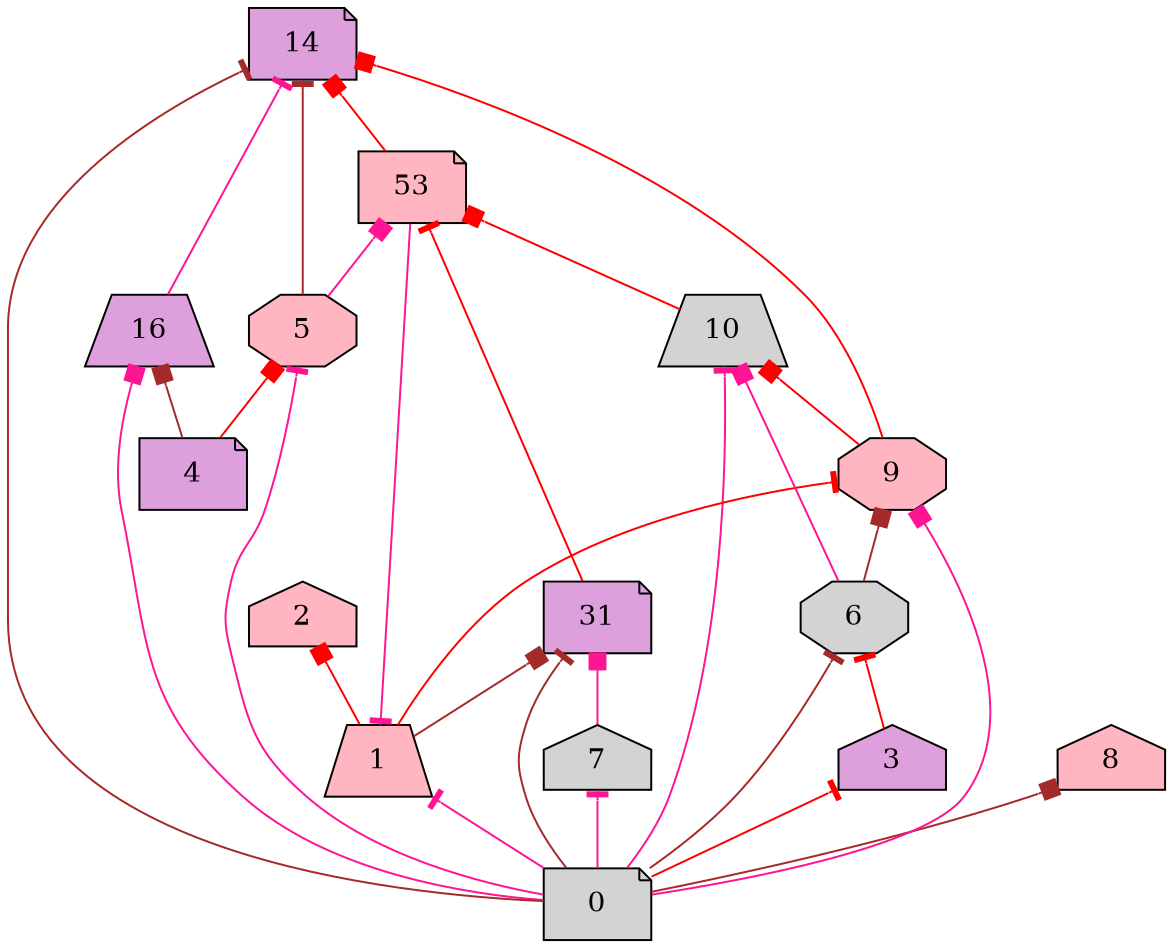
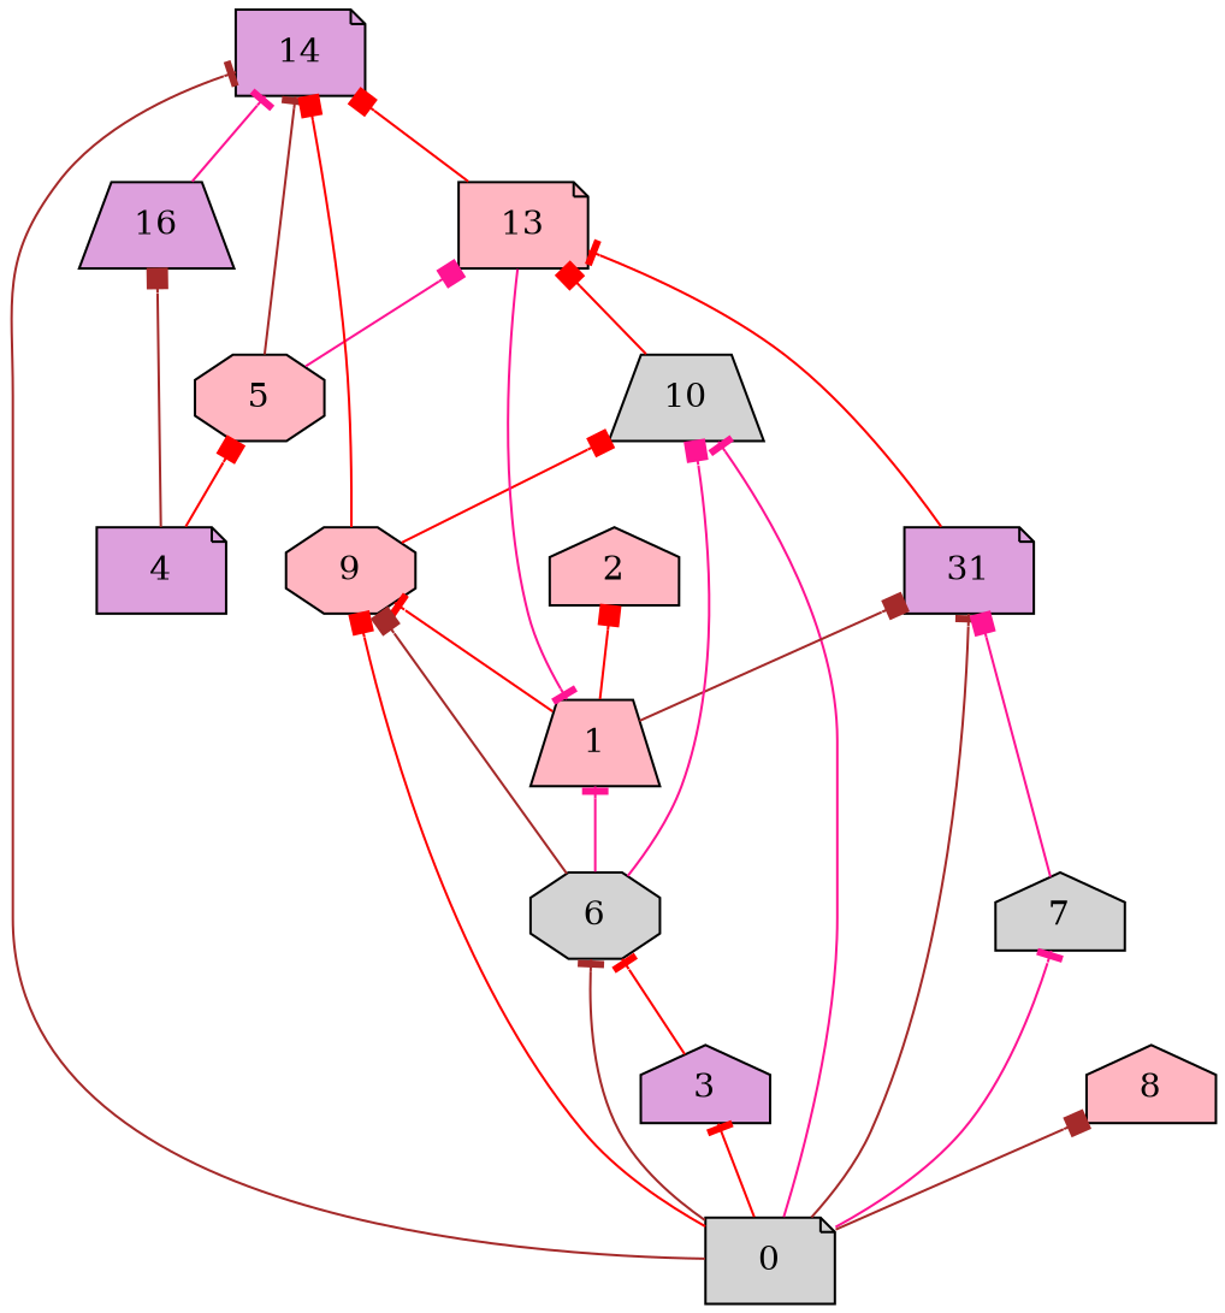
  digraph {
    rankdir=BT
    node [fillcolor=lightpink shape=note style=filled]
    edge [arrowhead=box color=red]
    0 [fillcolor=lightgrey]
    1 [shape=trapezium]
    3 [fillcolor=plum shape=house]
    5 [shape=octagon]
    6 [fillcolor=lightgrey shape=octagon]
    7 [fillcolor=lightgrey shape=house]
    8 [shape=house]
    9 [shape=octagon]
    10 [fillcolor=lightgrey shape=trapezium]
    n10 [fillcolor=plum label=31]
    n11 [fillcolor=plum label=16 shape=trapezium]
    14 [fillcolor=plum]
    2 [shape=house]
-   13 [label=53]
+   13
    4 [fillcolor=plum]
-   0 -> 1 [arrowhead=tee color=deeppink]
+   6 -> 1 [arrowhead=tee color=deeppink]
    0 -> 3 [arrowhead=tee]
-   0 -> 5 [arrowhead=tee color=deeppink]
    0 -> 6 [arrowhead=tee color=brown]
    0 -> 7 [arrowhead=tee color=deeppink]
    0 -> 8 [color=brown]
-   0 -> 9 [color=deeppink]
+   0 -> 9
    0 -> 10 [arrowhead=tee color=deeppink]
    0 -> n10 [arrowhead=tee color=brown]
-   0 -> n11 [color=deeppink]
    0 -> 14 [arrowhead=tee color=brown]
    1 -> 9 [arrowhead=tee]
    1 -> n10 [color=brown]
    1 -> 2
    3 -> 6 [arrowhead=tee]
    5 -> 14 [arrowhead=tee color=brown]
    5 -> 13 [color=deeppink]
    6 -> 9 [color=brown]
    6 -> 10 [color=deeppink]
    7 -> n10 [color=deeppink]
    9 -> 10
    9 -> 14
    10 -> 13
    n10 -> 13 [arrowhead=tee]
    n11 -> 14 [arrowhead=tee color=deeppink]
    13 -> 1 [arrowhead=tee color=deeppink]
    13 -> 14
    4 -> 5
    4 -> n11 [color=brown]
  }
